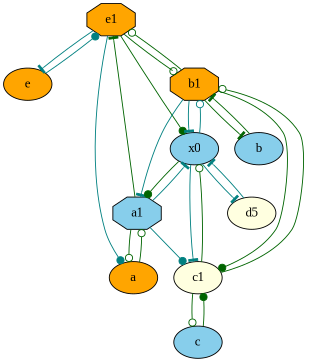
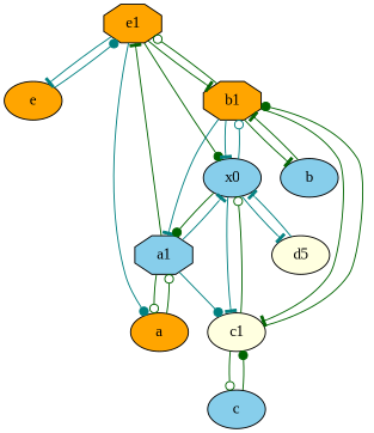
  digraph {
    fontname="Liberation Serif"
    node [fillcolor=orange fontname="Liberation Serif" shape=ellipse style=filled]
    edge [arrowhead=tee color=darkgreen fontname="Liberation Serif"]
    e1 [shape=octagon]
    e
    b1 [shape=octagon]
    x0 [fillcolor=skyblue]
    a
    a1 [fillcolor=skyblue shape=octagon]
    c1 [fillcolor=lightyellow]
    b [fillcolor=skyblue]
    n9 [fillcolor=lightyellow label=d5]
    c [fillcolor=skyblue]
    e1 -> e [color=teal]
-   e1 -> b1 [arrowhead=odot]
+   e1 -> b1
    e1 -> x0 [arrowhead=dot]
    e1 -> a [arrowhead=dot color=teal]
    e -> e1 [arrowhead=dot color=teal]
    b1 -> e1 [arrowhead=odot]
    b1 -> x0 [color=teal]
    b1 -> a1 [color=teal]
-   b1 -> c1 [arrowhead=dot]
+   b1 -> c1
    b1 -> b
    x0 -> b1 [arrowhead=odot color=teal]
    x0 -> a1 [arrowhead=dot]
    x0 -> c1 [color=teal]
    x0 -> n9 [color=teal]
    a -> a1 [arrowhead=odot]
    a1 -> e1
    a1 -> x0 [color=teal]
    a1 -> a [arrowhead=odot]
    a1 -> c1 [arrowhead=dot color=teal]
-   c1 -> b1 [arrowhead=odot]
+   c1 -> b1 [arrowhead=dot]
    c1 -> x0 [arrowhead=odot]
    c1 -> c [arrowhead=odot]
    b -> b1
    n9 -> x0 [color=teal]
    c -> c1 [arrowhead=dot]
  }
